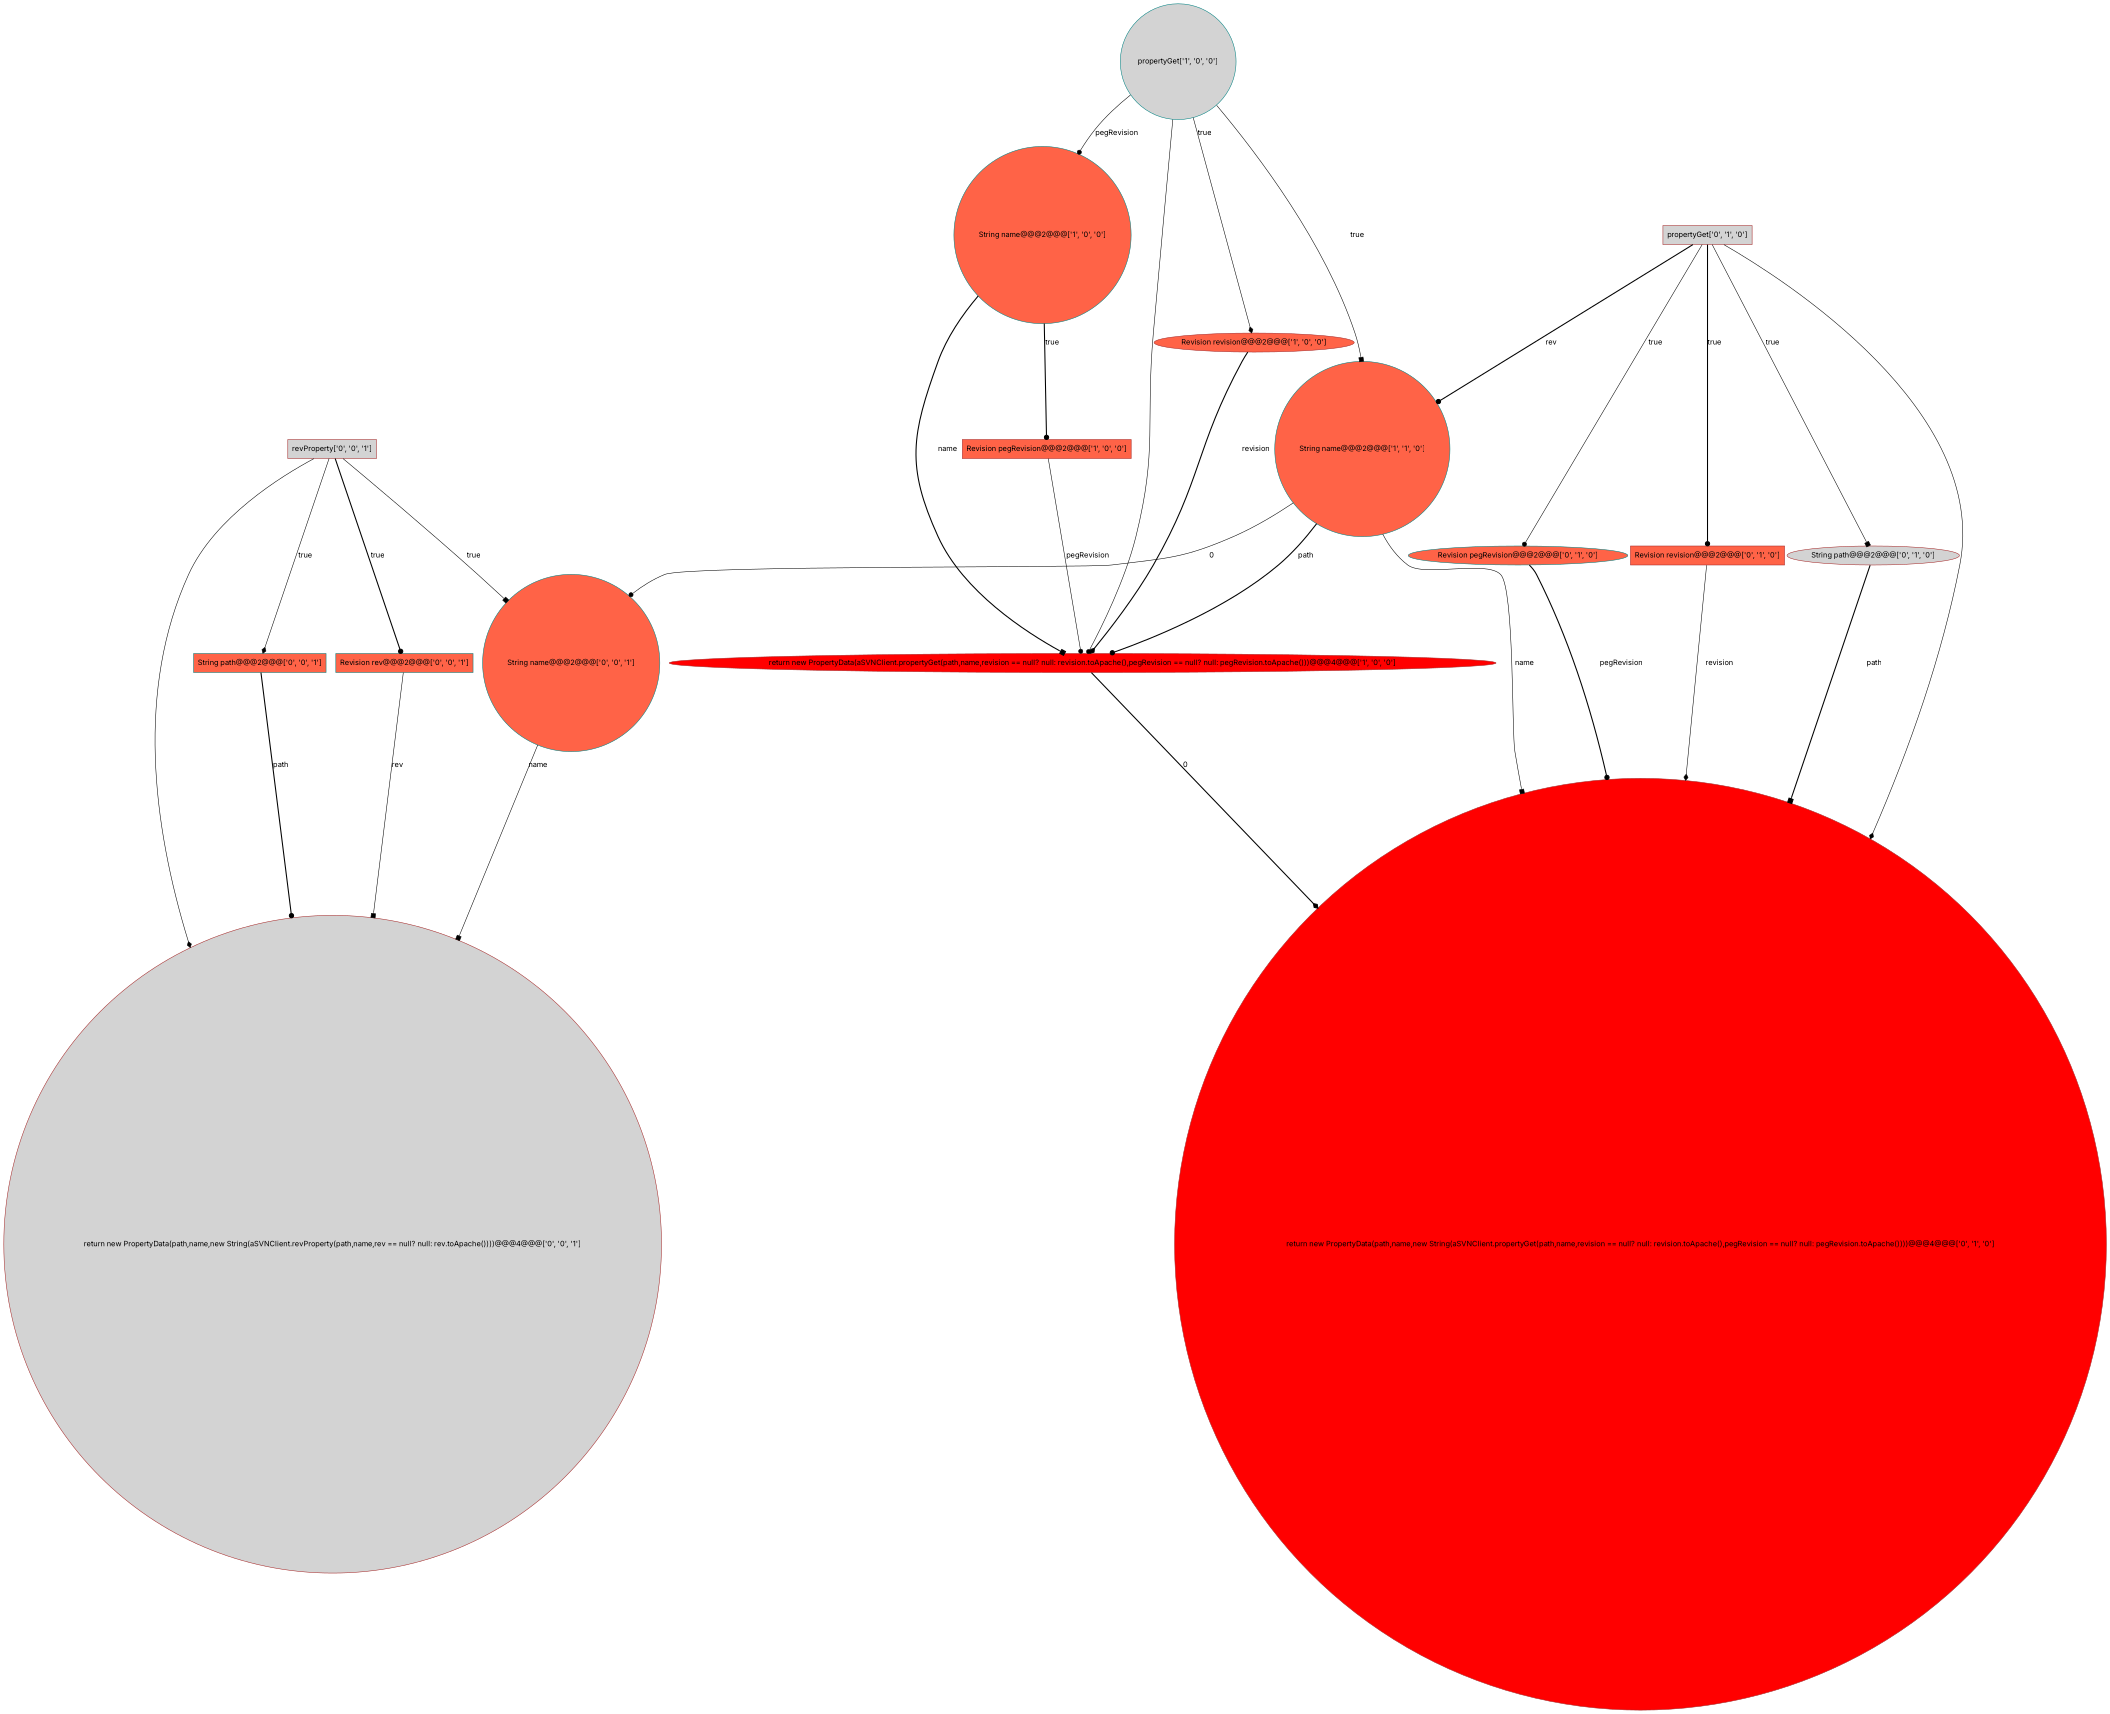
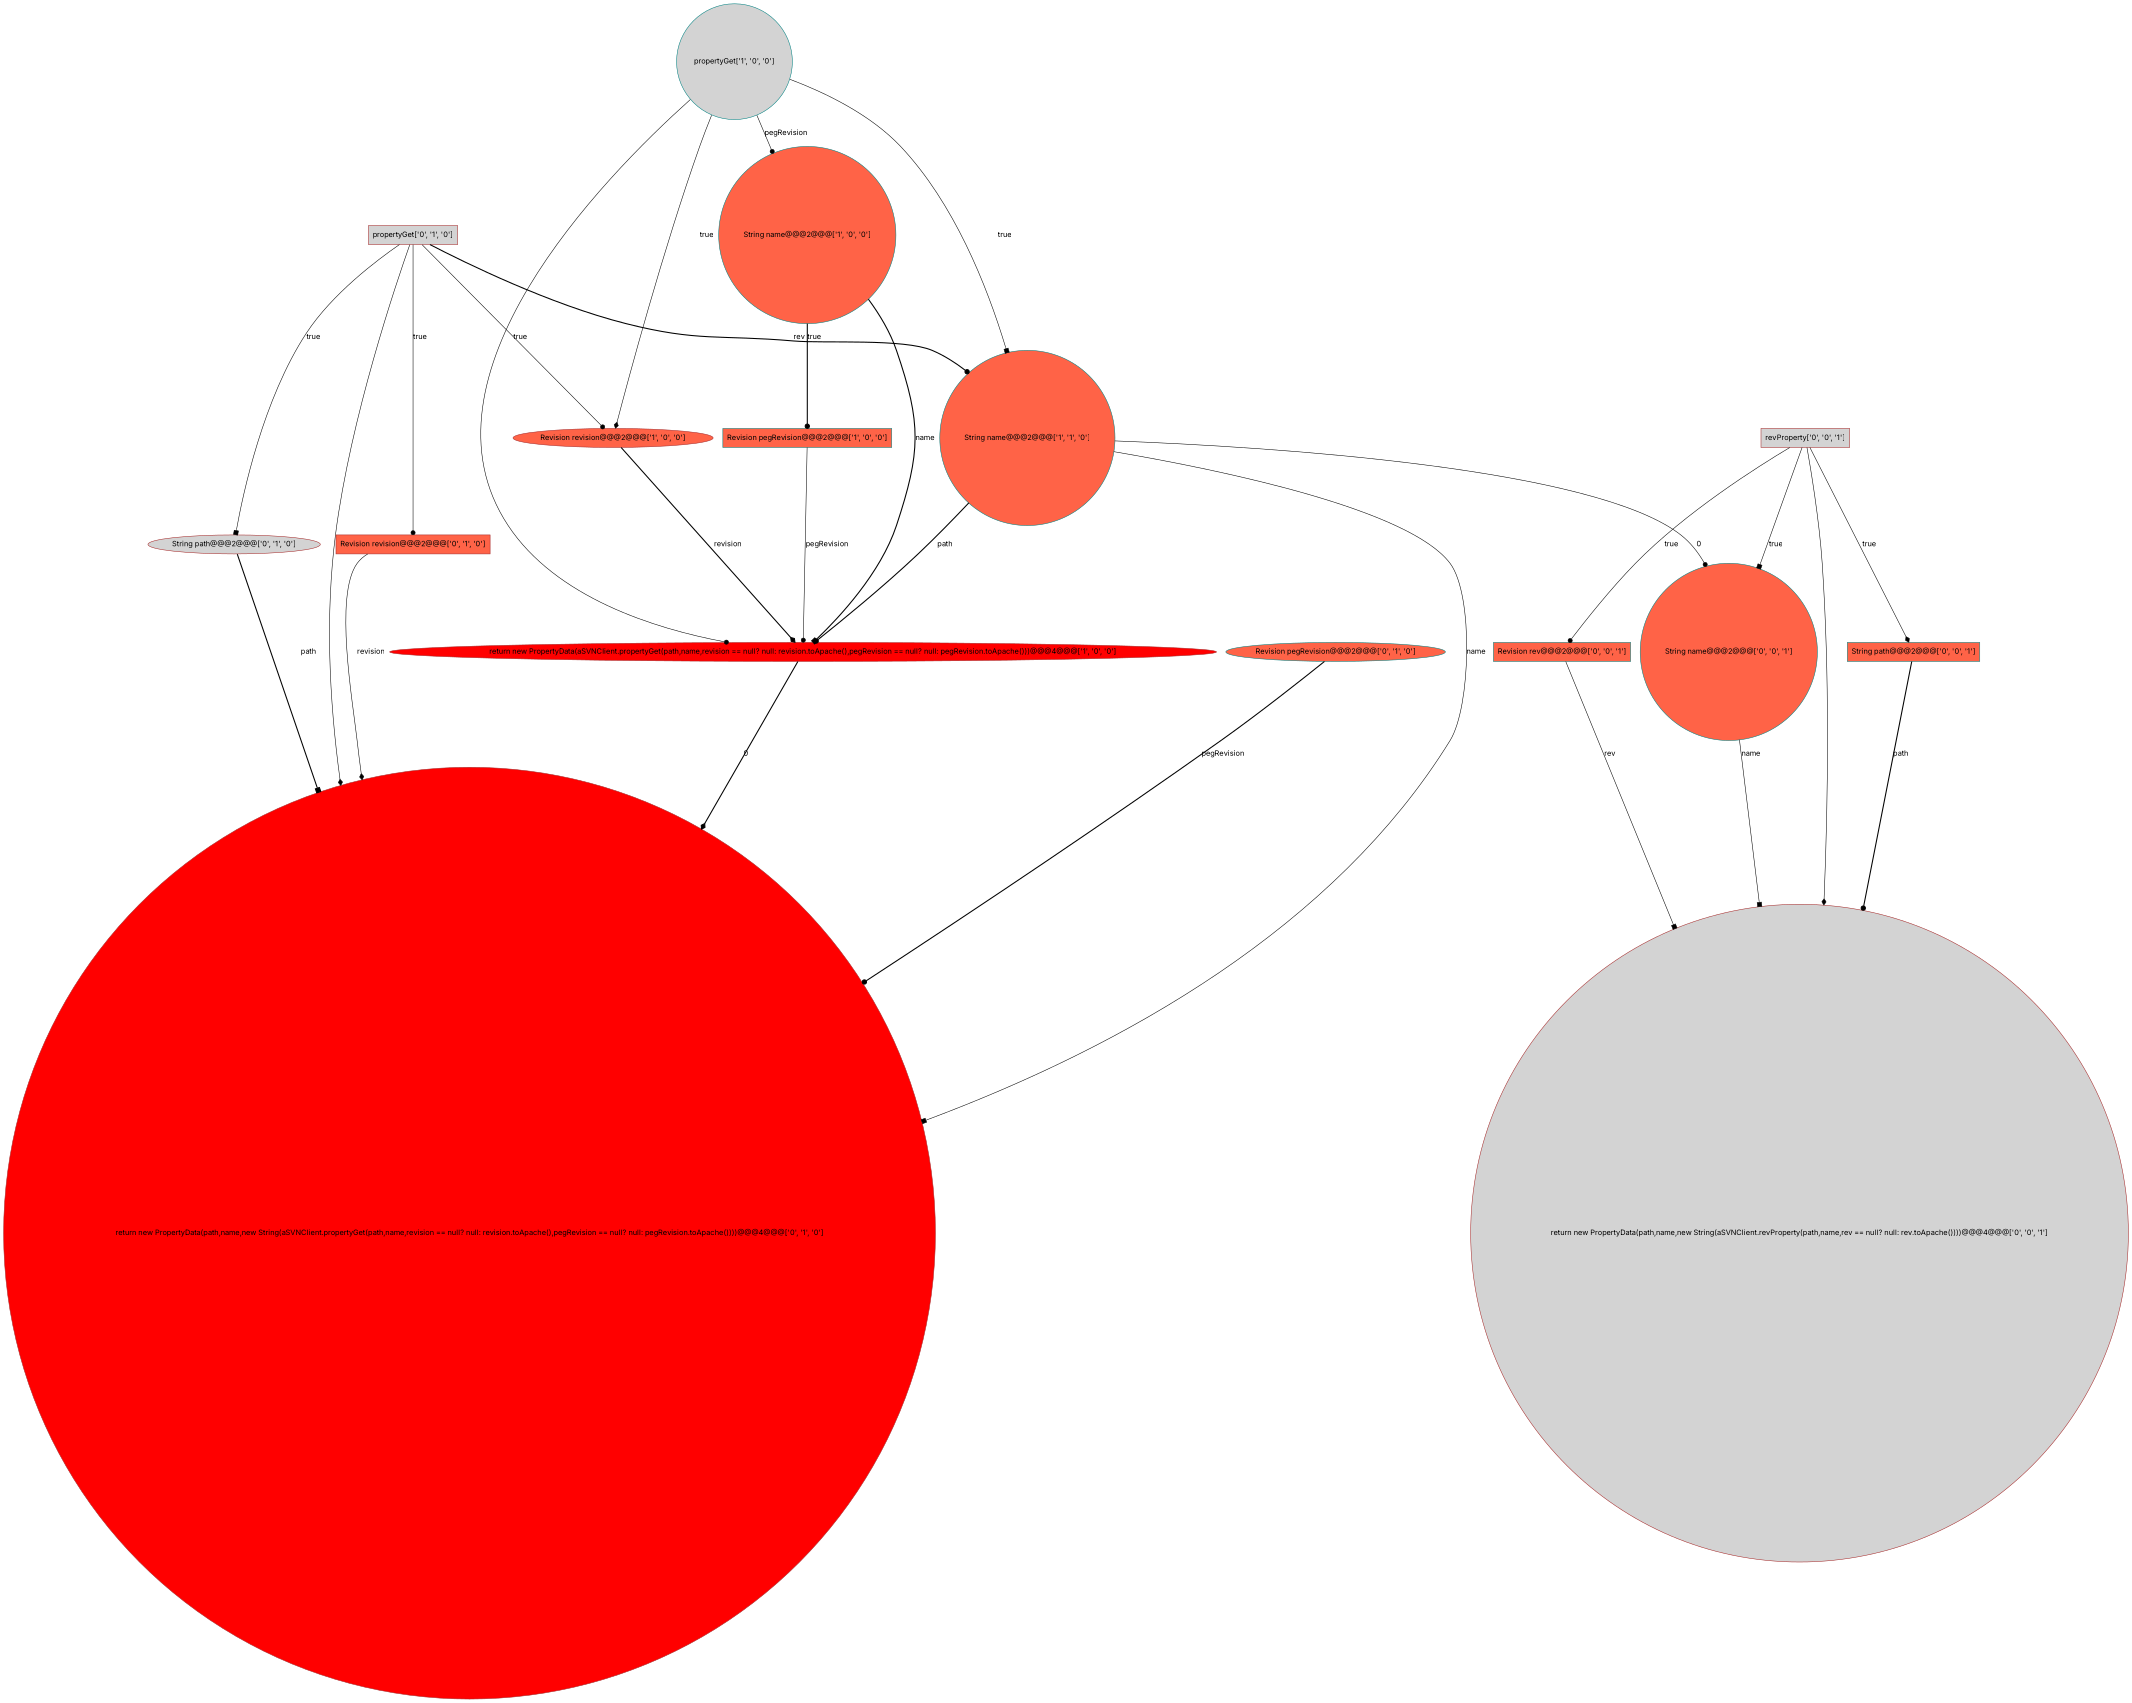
  digraph {
    fontname=Inter
    node [color=brown fillcolor=tomato fontname=Inter shape=circle style=filled]
    edge [arrowhead=dot fontname=Inter style=solid]
    n1 [fillcolor=lightgray label="String path@@@2@@@['0', '1', '0']" shape=ellipse]
    n2 [fillcolor=red label="return new PropertyData(path,name,new String(aSVNClient.propertyGet(path,name,revision == null? null: revision.toApache(),pegRevision == null? null: pegRevision.toApache())))@@@4@@@['0', '1', '0']"]
    n3 [color=teal label="String name@@@2@@@['0', '0', '1']"]
    n4 [fillcolor=lightgray label="return new PropertyData(path,name,new String(aSVNClient.revProperty(path,name,rev == null? null: rev.toApache())))@@@4@@@['0', '0', '1']"]
    n5 [color=teal label="String name@@@2@@@['1', '0', '0']"]
    n6 [fillcolor=red label="return new PropertyData(aSVNClient.propertyGet(path,name,revision == null? null: revision.toApache(),pegRevision == null? null: pegRevision.toApache()))@@@4@@@['1', '0', '0']" shape=ellipse]
-   n7 [label="Revision pegRevision@@@2@@@['1', '0', '0']" shape=box]
+   n7 [color=teal label="Revision pegRevision@@@2@@@['1', '0', '0']" shape=box]
    n8 [color=teal label="Revision pegRevision@@@2@@@['0', '1', '0']" shape=ellipse]
    n9 [label="Revision revision@@@2@@@['1', '0', '0']" shape=ellipse]
    n10 [fillcolor=lightgray label="revProperty['0', '0', '1']" shape=box]
    n11 [color=teal label="String path@@@2@@@['0', '0', '1']" shape=box]
    n12 [color=teal label="Revision rev@@@2@@@['0', '0', '1']" shape=box]
    n13 [fillcolor=lightgray label="propertyGet['0', '1', '0']" shape=box]
    n14 [label="Revision revision@@@2@@@['0', '1', '0']" shape=box]
    n15 [color=teal label="String name@@@2@@@['1', '1', '0']"]
    n16 [color=teal fillcolor=lightgray label="propertyGet['1', '0', '0']"]
    n1 -> n2 [arrowhead=box label=path style=bold]
    n3 -> n4 [arrowhead=box label=name]
    n5 -> n6 [arrowhead=box label=name style=bold]
    n5 -> n7 [label=true style=bold]
    n6 -> n2 [arrowhead=diamond label=0 style=bold]
    n7 -> n6 [label=pegRevision]
    n8 -> n2 [label=pegRevision style=bold]
    n9 -> n6 [arrowhead=diamond label=revision style=bold]
    n10 -> n3 [arrowhead=box label=true]
    n10 -> n4 [arrowhead=diamond]
    n10 -> n11 [arrowhead=diamond label=true]
-   n10 -> n12 [label=true style=bold]
+   n10 -> n12 [label=true]
    n11 -> n4 [label=path style=bold]
    n12 -> n4 [arrowhead=box label=rev]
    n13 -> n1 [arrowhead=box label=true]
    n13 -> n2 [arrowhead=diamond]
-   n13 -> n8 [label=true]
-   n13 -> n14 [label=true style=bold]
+   n13 -> n9 [label=true]
+   n13 -> n14 [label=true]
    n13 -> n15 [label=rev style=bold]
    n14 -> n2 [arrowhead=diamond label=revision]
    n15 -> n2 [arrowhead=box label=name]
    n15 -> n3 [label=0]
    n15 -> n6 [label=path style=bold]
    n16 -> n5 [label=pegRevision]
    n16 -> n6
    n16 -> n9 [arrowhead=diamond label=true]
    n16 -> n15 [arrowhead=box label=true]
  }
